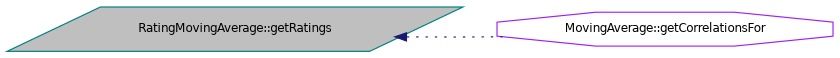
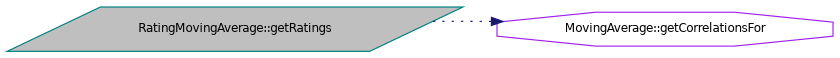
  digraph {
    rankdir=LR
    node [fontname=Helvetica fontsize=10 style=filled]
    n1 [color=teal fillcolor=grey75 fontcolor=black height=0.2 label="RatingMovingAverage::getRatings" shape=parallelogram width=0.4]
    n2 [color=purple fillcolor=white height=0.2 label="MovingAverage::getCorrelationsFor" shape=octagon width=0.4]
-   n1 -> n2 [color=midnightblue dir=back fontname=Helvetica fontsize=10 labelfontname=Helvetica labelfontsize=10 style=dotted]
+   n2 -> n1 [color=midnightblue dir=back fontname=Helvetica fontsize=10 labelfontname=Helvetica labelfontsize=10 style=dotted]
  }
